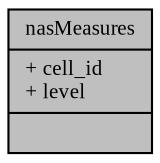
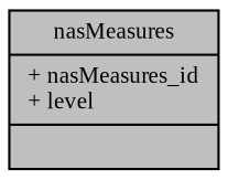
  digraph {
    fontname="Liberation Serif"
-   n1 [color=black fillcolor=grey75 fontcolor=black fontname="Liberation Serif" fontsize=10 height=0.2 label="{nasMeasures\n|+ cell_id\l+ level\l|}" shape=record style=filled width=0.4]
+   n1 [color=black fillcolor=grey75 fontcolor=black fontname="Liberation Serif" fontsize=10 height=0.2 label="{nasMeasures\n|+ nasMeasures_id\l+ level\l|}" shape=record style=filled width=0.4]
  }
